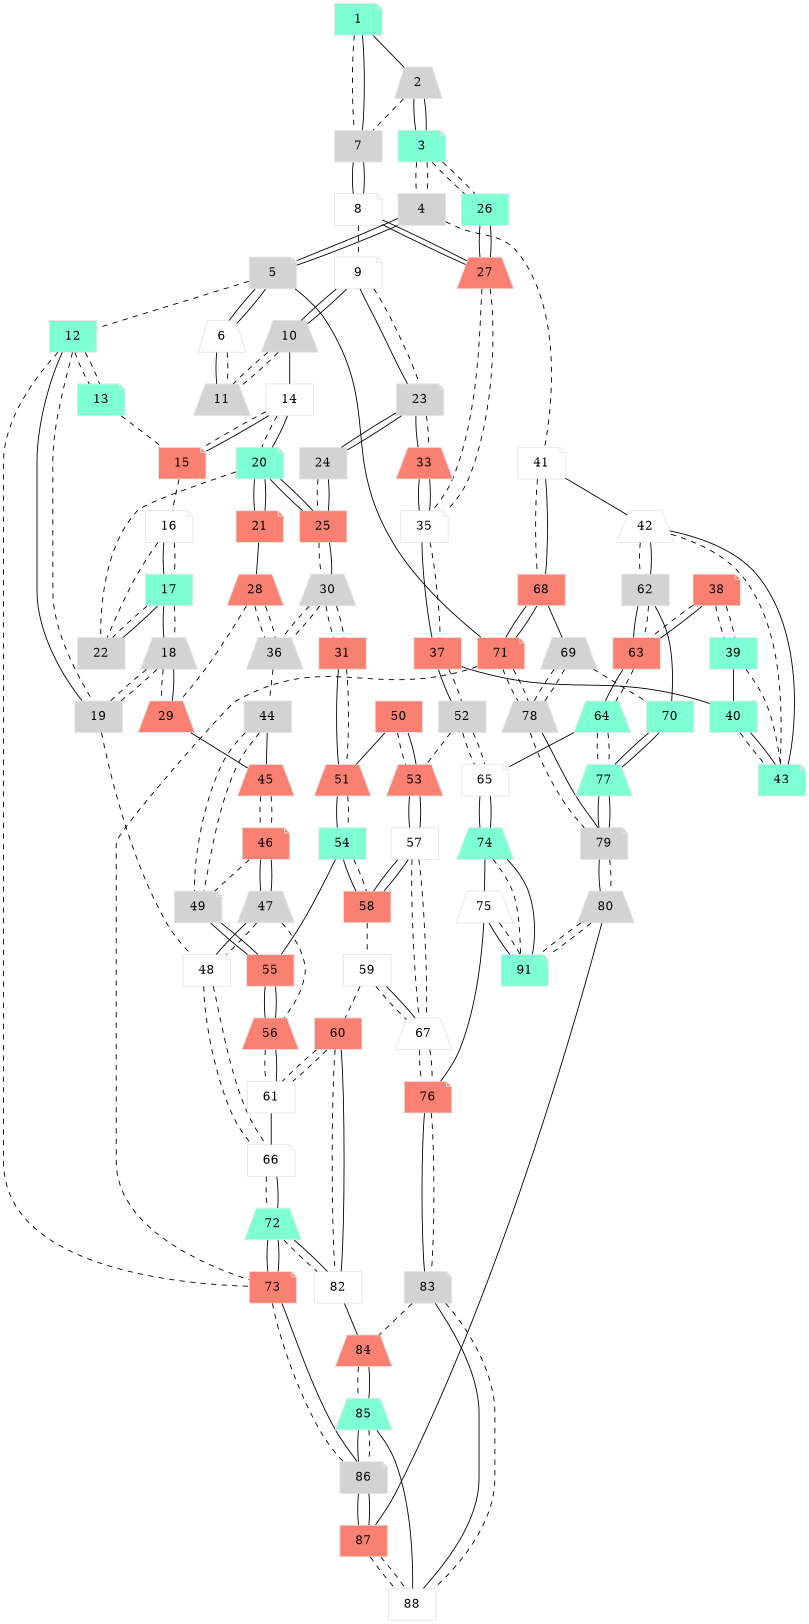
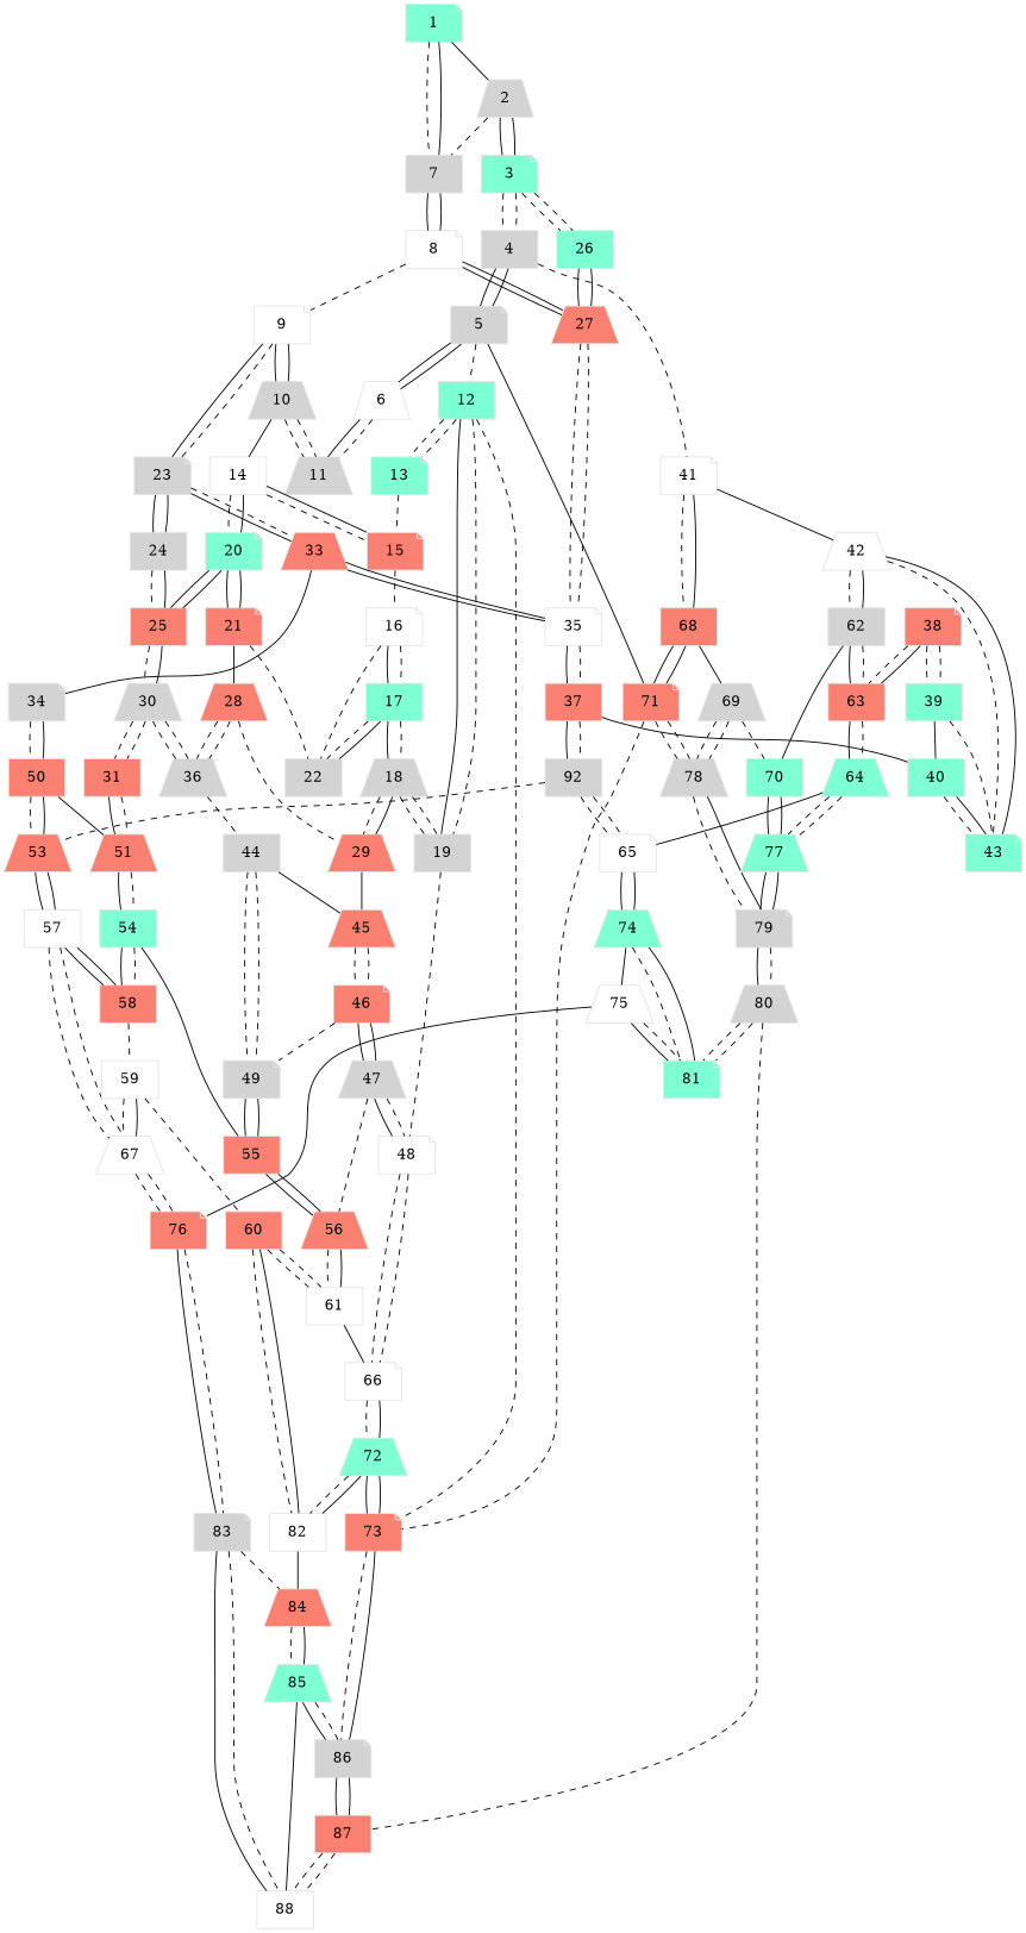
  graph {
    node [color=gray90 fillcolor=salmon shape=box style=filled]
    edge [style=solid]
    1 [fillcolor=aquamarine shape=note]
    2 [fillcolor=lightgrey shape=trapezium]
    7 [fillcolor=lightgrey]
    3 [fillcolor=aquamarine shape=note]
    8 [fillcolor=white shape=note]
    4 [fillcolor=lightgrey]
    26 [fillcolor=aquamarine]
    5 [fillcolor=lightgrey shape=note]
    41 [fillcolor=white shape=note]
    27 [shape=trapezium]
    6 [fillcolor=white shape=trapezium]
    12 [fillcolor=aquamarine]
    71 [shape=note]
    42 [fillcolor=white shape=trapezium]
    68
    11 [fillcolor=lightgrey shape=trapezium]
    13 [fillcolor=aquamarine shape=note]
    19 [fillcolor=lightgrey]
    73 [shape=note]
    78 [fillcolor=lightgrey shape=trapezium]
    9 [fillcolor=white shape=note]
    10 [fillcolor=lightgrey shape=trapezium]
    23 [fillcolor=lightgrey shape=note]
    35 [fillcolor=white shape=note]
    14 [fillcolor=white]
    24 [fillcolor=lightgrey]
    33 [shape=trapezium]
    15 [shape=note]
    20 [fillcolor=aquamarine shape=note]
    48 [fillcolor=white shape=note]
    86 [fillcolor=lightgrey shape=note]
    16 [fillcolor=white shape=note]
    21 [shape=note]
    25
    17 [fillcolor=aquamarine]
    22 [fillcolor=lightgrey]
    18 [fillcolor=lightgrey shape=trapezium]
    29 [shape=trapezium]
    45 [shape=trapezium]
    66 [fillcolor=white shape=note]
    28 [shape=trapezium]
    30 [fillcolor=lightgrey shape=trapezium]
    36 [fillcolor=lightgrey shape=trapezium]
+   34 [fillcolor=lightgrey shape=note]
    31
    37
    44 [fillcolor=lightgrey]
    46 [shape=note]
    51 [shape=trapezium]
    54 [fillcolor=aquamarine]
    50
    53 [shape=trapezium]
-   52 [fillcolor=lightgrey]
+   52 [fillcolor=lightgrey label=92]
    40 [fillcolor=aquamarine]
    49 [fillcolor=lightgrey shape=note]
    38 [shape=note]
    39 [fillcolor=aquamarine]
    63
    65 [fillcolor=white shape=note]
    43 [fillcolor=aquamarine shape=note]
    64 [fillcolor=aquamarine shape=trapezium]
    62 [fillcolor=lightgrey]
    69 [fillcolor=lightgrey shape=trapezium]
    70 [fillcolor=aquamarine]
    55
    47 [fillcolor=lightgrey shape=trapezium]
    56 [shape=trapezium]
    61 [fillcolor=white]
    72 [fillcolor=aquamarine shape=trapezium]
    57 [fillcolor=white]
    58
    74 [fillcolor=aquamarine shape=trapezium]
    67 [fillcolor=white shape=trapezium]
    59 [fillcolor=white]
    76 [shape=note]
    60
    82 [fillcolor=white]
    84 [shape=trapezium]
    77 [fillcolor=aquamarine shape=trapezium]
    79 [fillcolor=lightgrey shape=note]
    75 [fillcolor=white shape=trapezium]
-   81 [fillcolor=aquamarine shape=note label=91]
+   81 [fillcolor=aquamarine shape=note]
    83 [fillcolor=lightgrey shape=note]
    87
    88 [fillcolor=white]
    80 [fillcolor=lightgrey shape=trapezium]
    85 [fillcolor=aquamarine shape=trapezium]
    1 -- 2
    1 -- 7 [style=dashed]
    1 -- 7
    2 -- 7 [style=dashed]
    2 -- 3
    2 -- 3
    7 -- 8
    7 -- 8
    3 -- 4 [style=dashed]
    3 -- 4 [style=dashed]
    3 -- 26 [style=dashed]
    3 -- 26 [style=dashed]
    8 -- 27
    8 -- 27
    8 -- 9 [style=dashed]
    4 -- 5
    4 -- 5
    4 -- 41 [style=dashed]
    26 -- 27
    26 -- 27
    5 -- 6
    5 -- 6
    5 -- 12 [style=dashed]
    5 -- 71
    41 -- 42
    41 -- 68 [style=dashed]
    41 -- 68
    27 -- 35 [style=dashed]
    27 -- 35 [style=dashed]
    6 -- 11
    6 -- 11 [style=dashed]
    12 -- 13 [style=dashed]
    12 -- 13 [style=dashed]
    12 -- 19
    12 -- 19 [style=dashed]
    12 -- 73 [style=dashed]
    71 -- 73 [style=dashed]
    71 -- 78 [style=dashed]
    71 -- 78 [style=dashed]
    42 -- 43 [style=dashed]
    42 -- 43
    42 -- 62 [style=dashed]
    42 -- 62
    68 -- 71
    68 -- 71
    68 -- 69
    13 -- 15 [style=dashed]
    19 -- 48 [style=dashed]
    73 -- 86 [style=dashed]
    73 -- 86
    78 -- 79 [style=dashed]
    78 -- 79
    9 -- 10
    9 -- 10
    9 -- 23
    9 -- 23 [style=dashed]
    10 -- 11 [style=dashed]
    10 -- 11 [style=dashed]
    10 -- 14
    23 -- 24
    23 -- 24
    23 -- 33
    23 -- 33 [style=dashed]
    35 -- 37
    35 -- 37 [style=dashed]
    14 -- 15 [style=dashed]
    14 -- 15
    14 -- 20 [style=dashed]
    14 -- 20
    24 -- 25 [style=dashed]
    24 -- 25
    33 -- 35
    33 -- 35
+   33 -- 34
    15 -- 16 [style=dashed]
    20 -- 21
    20 -- 21
    20 -- 25
    20 -- 25
    48 -- 66 [style=dashed]
    48 -- 66 [style=dashed]
    86 -- 87
    86 -- 87
    16 -- 17
    16 -- 17 [style=dashed]
    16 -- 22 [style=dashed]
-   20 -- 22 [style=dashed]
+   21 -- 22 [style=dashed]
    21 -- 28
    25 -- 30 [style=dashed]
    25 -- 30
    17 -- 22 [style=dashed]
    17 -- 22
    17 -- 18
    17 -- 18 [style=dashed]
    18 -- 19 [style=dashed]
    18 -- 19 [style=dashed]
    18 -- 29 [style=dashed]
    18 -- 29
    29 -- 45
    45 -- 46 [style=dashed]
    45 -- 46 [style=dashed]
    66 -- 72 [style=dashed]
    66 -- 72
    28 -- 29 [style=dashed]
    28 -- 36 [style=dashed]
    28 -- 36 [style=dashed]
    30 -- 36 [style=dashed]
    30 -- 36 [style=dashed]
    30 -- 31 [style=dashed]
    30 -- 31 [style=dashed]
    36 -- 44 [style=dashed]
+   34 -- 50 [style=dashed]
+   34 -- 50
    31 -- 51
    31 -- 51 [style=dashed]
    37 -- 52
    37 -- 52 [style=dashed]
    37 -- 40
    44 -- 45
    44 -- 49 [style=dashed]
    44 -- 49 [style=dashed]
    46 -- 49 [style=dashed]
    46 -- 47
    46 -- 47
    51 -- 54
    51 -- 54 [style=dashed]
    54 -- 55
    54 -- 58
    54 -- 58 [style=dashed]
    50 -- 51
    50 -- 53 [style=dashed]
    50 -- 53
    53 -- 57
    53 -- 57
    52 -- 53 [style=dashed]
    52 -- 65 [style=dashed]
    52 -- 65 [style=dashed]
    40 -- 43 [style=dashed]
    40 -- 43
    49 -- 55
    49 -- 55
    38 -- 39 [style=dashed]
    38 -- 39 [style=dashed]
    38 -- 63 [style=dashed]
    38 -- 63
    39 -- 40
    39 -- 43 [style=dashed]
    63 -- 64
    63 -- 64 [style=dashed]
    65 -- 74
    65 -- 74
    64 -- 65
    64 -- 77 [style=dashed]
    64 -- 77 [style=dashed]
    62 -- 63
    62 -- 63 [style=dashed]
    62 -- 70
    69 -- 78 [style=dashed]
    69 -- 78 [style=dashed]
    69 -- 70 [style=dashed]
    70 -- 77
    70 -- 77
    55 -- 56
    55 -- 56
    47 -- 48
    47 -- 48 [style=dashed]
    47 -- 56 [style=dashed]
    56 -- 61 [style=dashed]
    56 -- 61
    61 -- 66
    72 -- 73
    72 -- 73
    72 -- 82 [style=dashed]
    72 -- 82
    57 -- 58
    57 -- 58
    57 -- 67 [style=dashed]
    57 -- 67 [style=dashed]
    58 -- 59 [style=dashed]
    74 -- 75
    74 -- 81 [style=dashed]
    74 -- 81
    67 -- 76 [style=dashed]
    67 -- 76 [style=dashed]
    59 -- 67 [style=dashed]
    59 -- 67
    59 -- 60 [style=dashed]
    76 -- 83
    76 -- 83 [style=dashed]
    60 -- 61 [style=dashed]
    60 -- 61 [style=dashed]
    60 -- 82 [style=dashed]
    60 -- 82
    82 -- 84
    84 -- 85 [style=dashed]
    84 -- 85
    77 -- 79
    77 -- 79
    79 -- 80
    79 -- 80 [style=dashed]
    75 -- 76
    75 -- 81
    75 -- 81 [style=dashed]
    83 -- 84 [style=dashed]
    83 -- 88
    83 -- 88 [style=dashed]
    87 -- 88 [style=dashed]
    87 -- 88 [style=dashed]
    80 -- 81 [style=dashed]
    80 -- 81 [style=dashed]
-   80 -- 87
+   80 -- 87 [style=dashed]
    85 -- 86
    85 -- 86 [style=dashed]
    85 -- 88
  }
